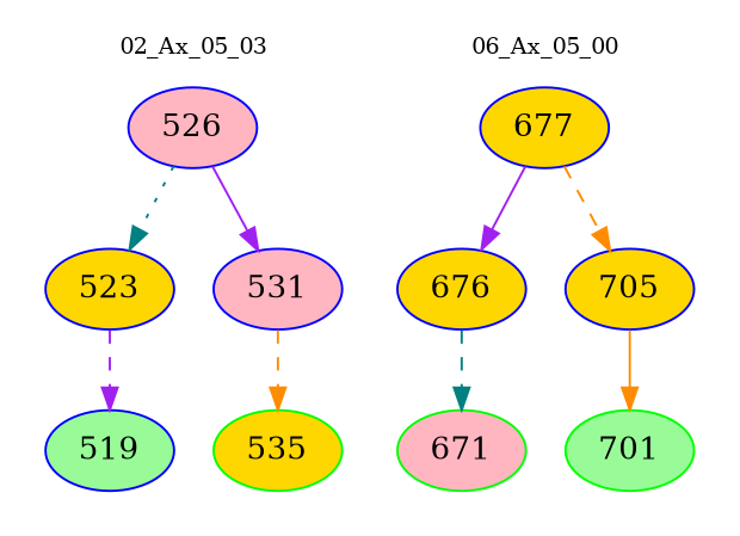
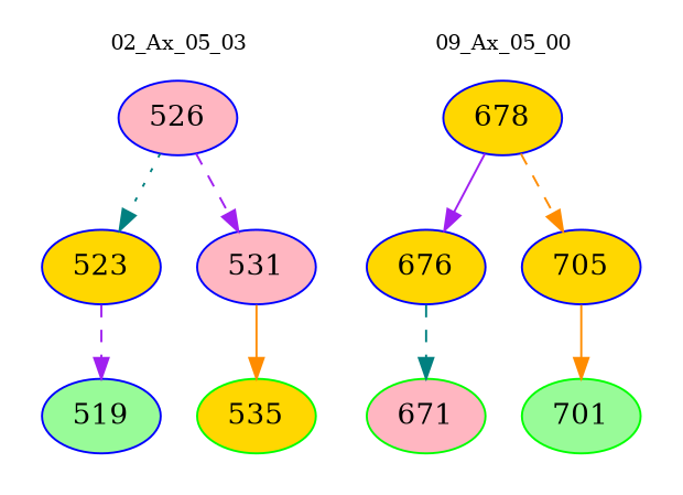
  digraph {
    node [color=blue fillcolor=gold style=filled]
    edge [color=purple style=solid]
    n1 [fillcolor=lightpink label=526]
    n2 [label=523]
    n3 [fillcolor=lightpink label=531]
    n4 [fillcolor=palegreen label=519]
    n5 [color=green label=535]
-   n6 [label=677]
+   n6 [label=678]
    n7 [label=676]
    n8 [label=705]
    n9 [color=green fillcolor=lightpink label=671]
    n10 [color=green fillcolor=palegreen label=701]
    subgraph cluster_1 {
      color=white
      fontsize=10
      label="02_Ax_05_03"
      n1
      n2
      n3
      n4
      n5
    }
    subgraph cluster_2 {
      color=white
      fontsize=10
-     label="06_Ax_05_00"
+     label="09_Ax_05_00"
      n6
      n7
      n8
      n9
      n10
    }
    n1 -> n2 [color=teal style=dotted]
-   n1 -> n3
+   n1 -> n3 [style=dashed]
    n2 -> n4 [style=dashed]
-   n3 -> n5 [color=darkorange style=dashed]
+   n3 -> n5 [color=darkorange]
    n6 -> n7
    n6 -> n8 [color=darkorange style=dashed]
    n7 -> n9 [color=teal style=dashed]
    n8 -> n10 [color=darkorange]
  }
